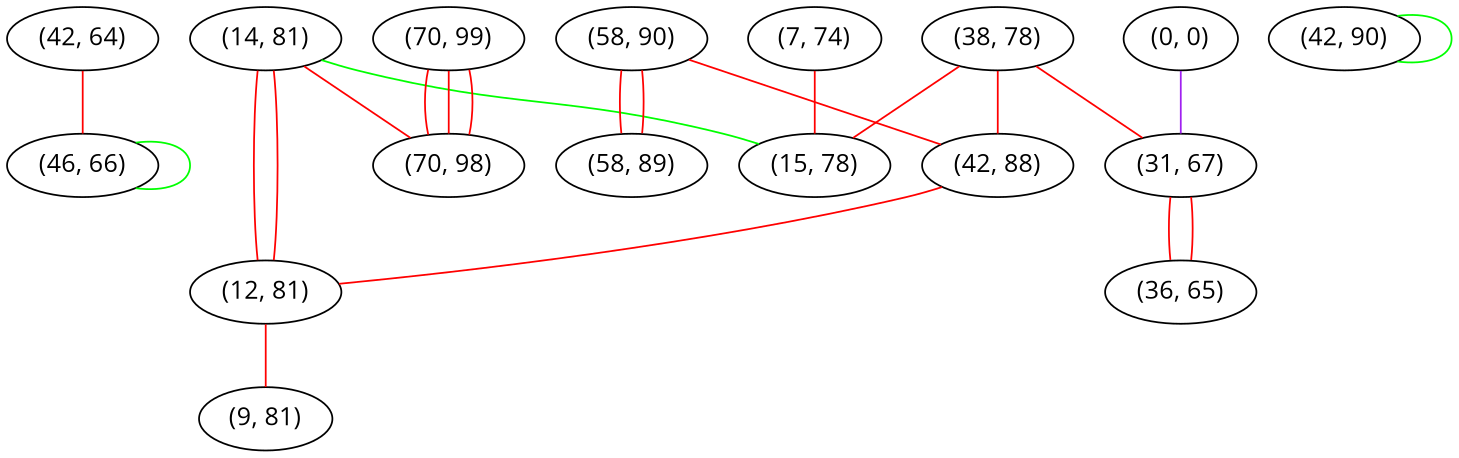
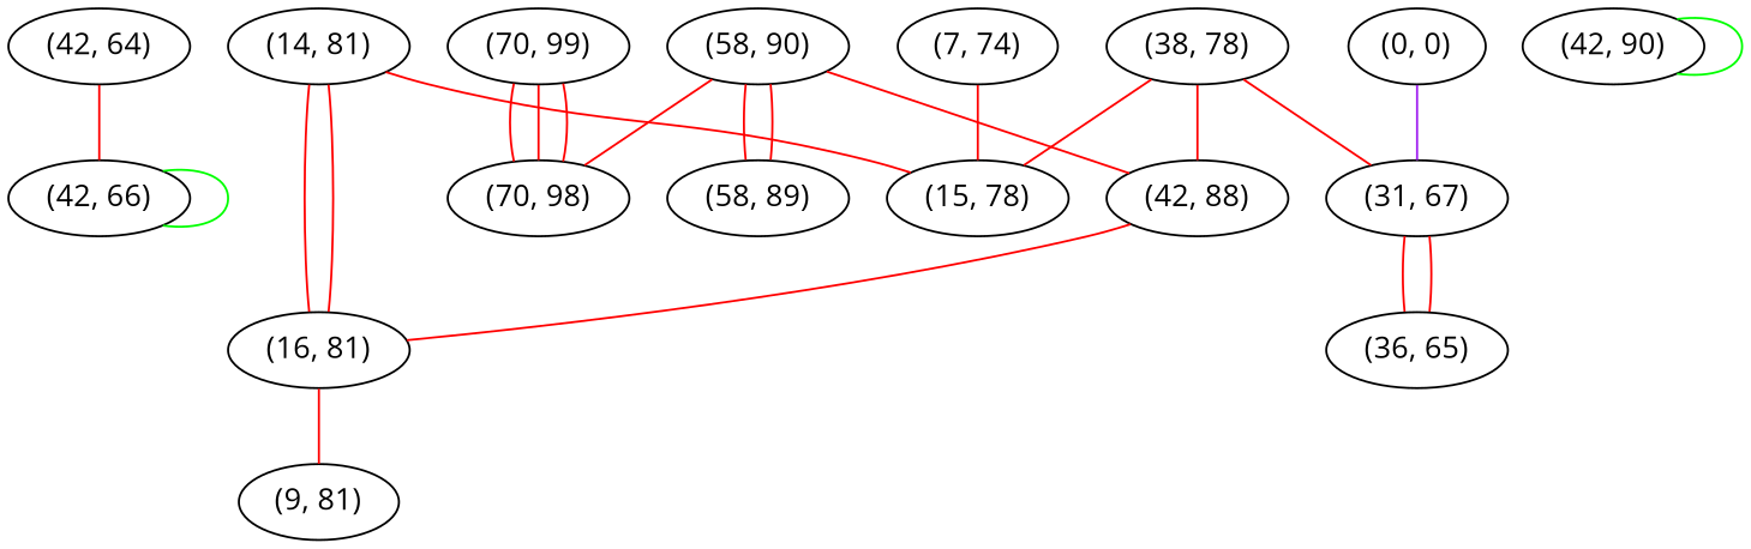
  graph {
    fontname="Open Sans"
    node [fontname="Open Sans"]
    edge [color=red fontname="Open Sans" weight=1]
    "(42, 64)"
-   "(42, 66)" [label="(46, 66)"]
+   "(42, 66)"
    "(14, 81)"
-   "(12, 81)"
+   "(12, 81)" [label="(16, 81)"]
    "(15, 78)"
    "(9, 81)"
    "(0, 0)"
    "(31, 67)"
    "(36, 65)"
    "(58, 90)"
    "(42, 88)"
    "(70, 98)"
    "(58, 89)"
    n14 [label="(38, 78)"]
    "(70, 99)"
    "(42, 90)"
    "(7, 74)"
    "(42, 64)" -- "(42, 66)"
    "(42, 66)" -- "(42, 66)" [color=green weight=2]
    "(14, 81)" -- "(12, 81)"
    "(14, 81)" -- "(12, 81)"
-   "(14, 81)" -- "(15, 78)" [color=green]
+   "(14, 81)" -- "(15, 78)"
    "(12, 81)" -- "(9, 81)"
    "(0, 0)" -- "(31, 67)" [color=purple weight=4]
    "(31, 67)" -- "(36, 65)"
    "(31, 67)" -- "(36, 65)"
    "(58, 90)" -- "(42, 88)"
-   "(14, 81)" -- "(70, 98)"
+   "(58, 90)" -- "(70, 98)"
    "(58, 90)" -- "(58, 89)"
    "(58, 90)" -- "(58, 89)"
    "(42, 88)" -- "(12, 81)"
    n14 -- "(15, 78)"
    n14 -- "(31, 67)"
    n14 -- "(42, 88)"
    "(70, 99)" -- "(70, 98)"
    "(70, 99)" -- "(70, 98)"
    "(70, 99)" -- "(70, 98)"
    "(42, 90)" -- "(42, 90)" [color=green weight=2]
    "(7, 74)" -- "(15, 78)"
  }
